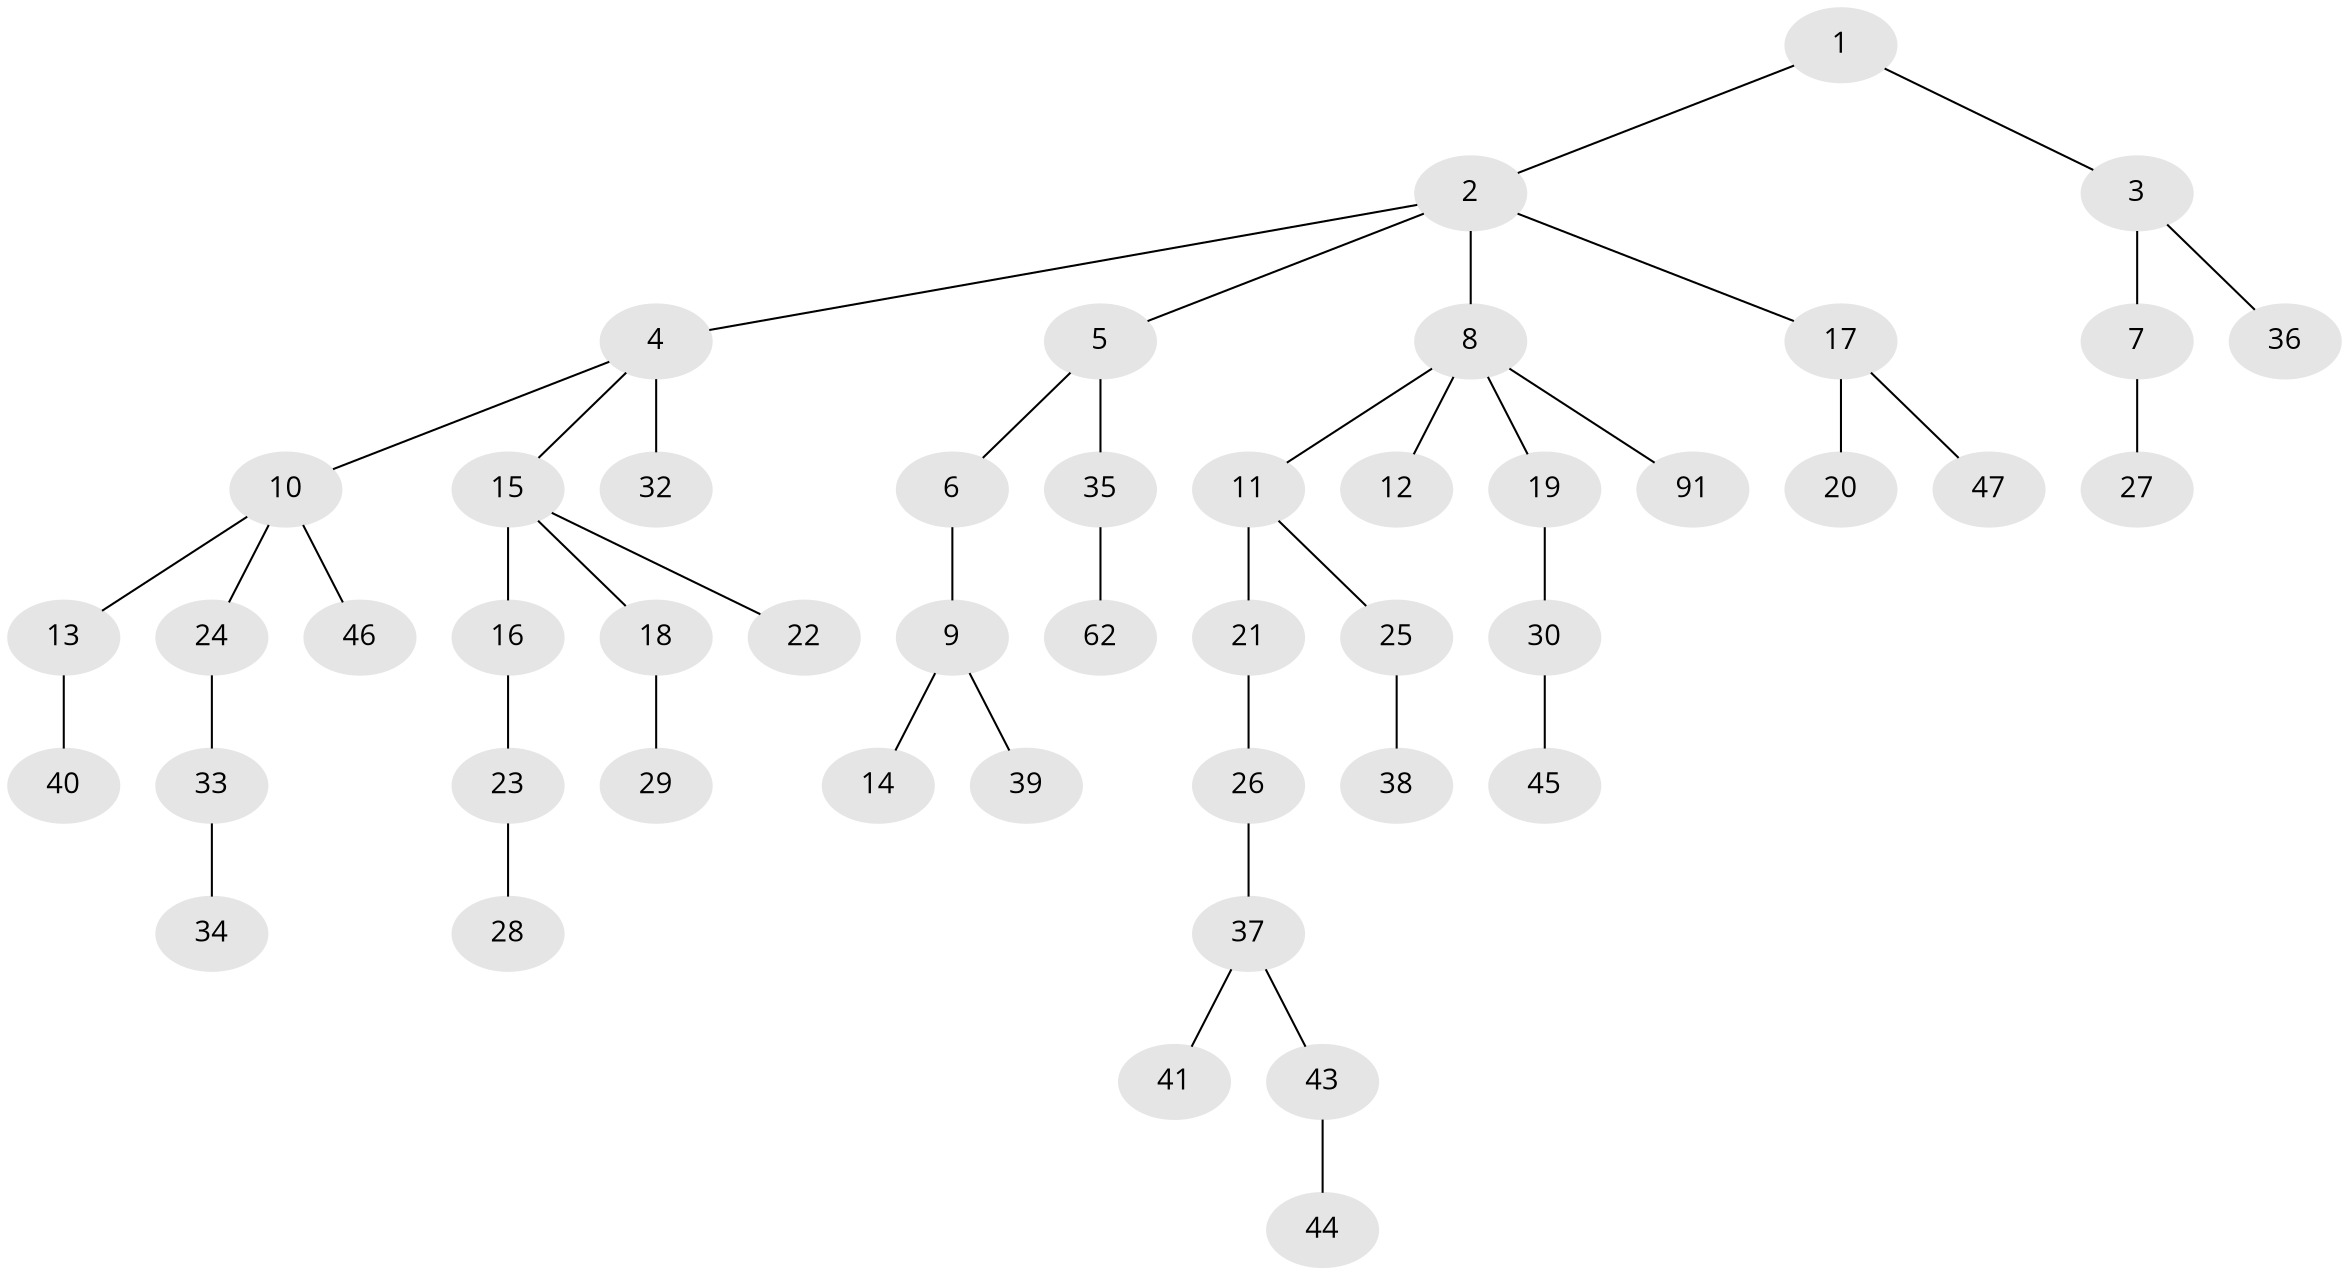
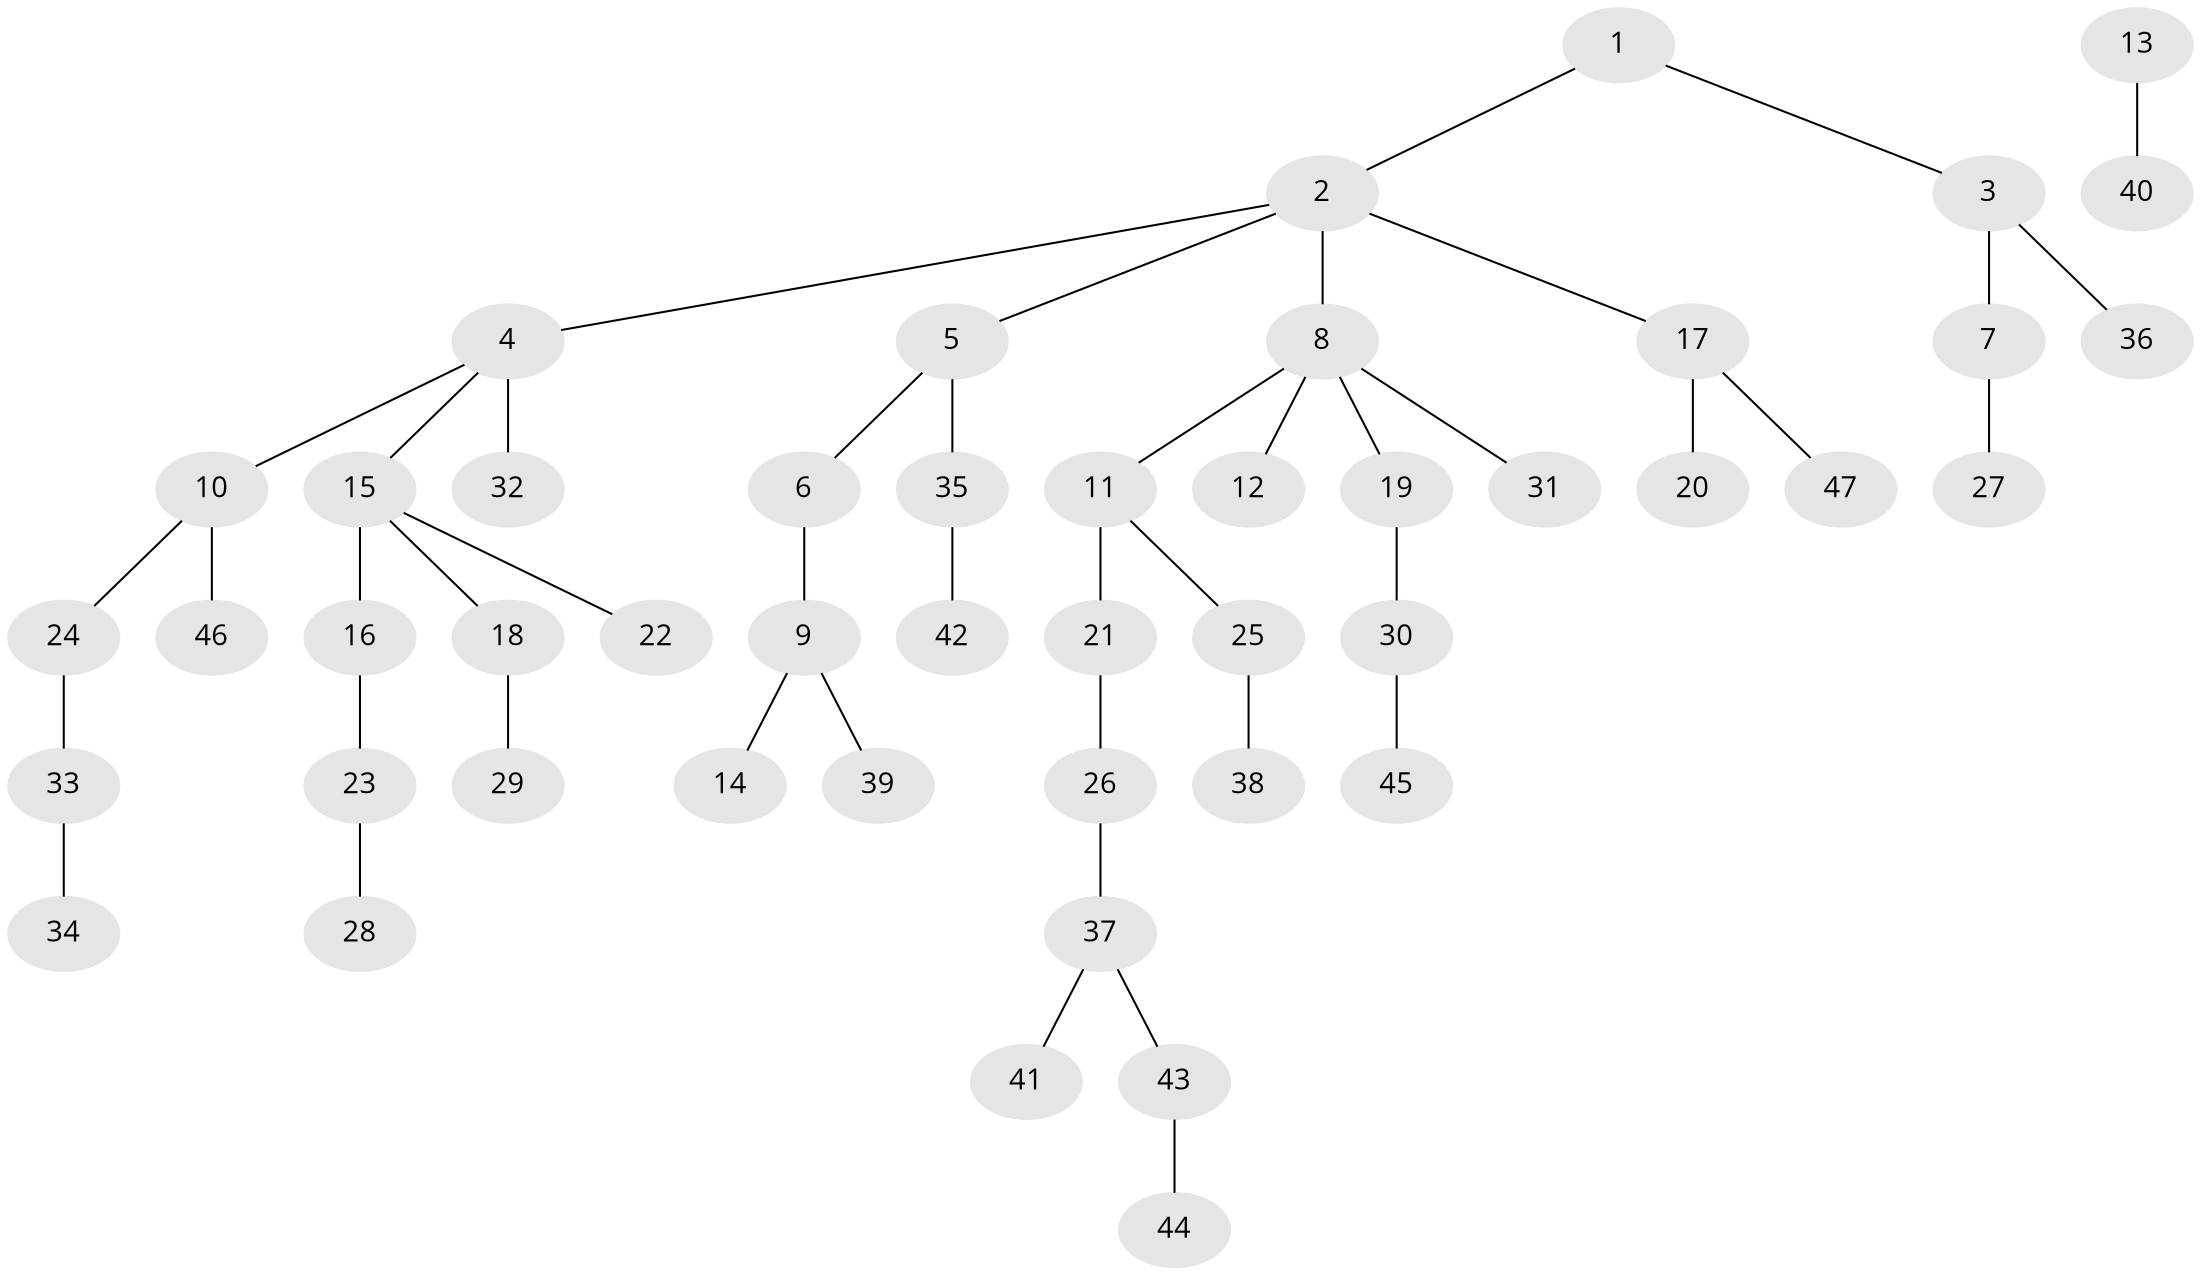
  graph {
    fontname="Open Sans"
    node [color=gray90 fontname="Open Sans" style=filled]
    edge [fontname="Open Sans" weight=1.0]
    1
    2
    3
    4
    5
    8
    17
    7
    36
    10
    15
    32
    6
    35
    11
    12
    19
-   31 [label=91]
+   31
    20
    47
    27
    13
    24
    46
    16
    18
    22
    9
    14
    39
-   42 [label=62]
+   42
    21
    25
    30
    40
    33
    26
    38
    23
    29
    28
    45
    37
    34
    41
    43
    44
    1 -- 2
    1 -- 3
    2 -- 4
    2 -- 5
    2 -- 8
    2 -- 17
    3 -- 7
    3 -- 36
    4 -- 10
    4 -- 15
    4 -- 32 [weight=2.0]
    5 -- 6
    5 -- 35
    8 -- 11
    8 -- 12
    8 -- 19
    8 -- 31
    17 -- 20
    17 -- 47
    7 -- 27 [weight=3.0]
-   10 -- 13
    10 -- 24
    10 -- 46
    15 -- 16 [weight=3.0]
    15 -- 18
    15 -- 22
    6 -- 9 [weight=2.0]
    35 -- 42
    11 -- 21 [weight=2.0]
    11 -- 25
    19 -- 30
    13 -- 40
    24 -- 33
    16 -- 23
    18 -- 29 [weight=3.0]
    9 -- 14
    9 -- 39
    21 -- 26
    25 -- 38
    30 -- 45
    33 -- 34
    26 -- 37
    23 -- 28
    37 -- 41
    37 -- 43
    43 -- 44 [weight=2.0]
  }
